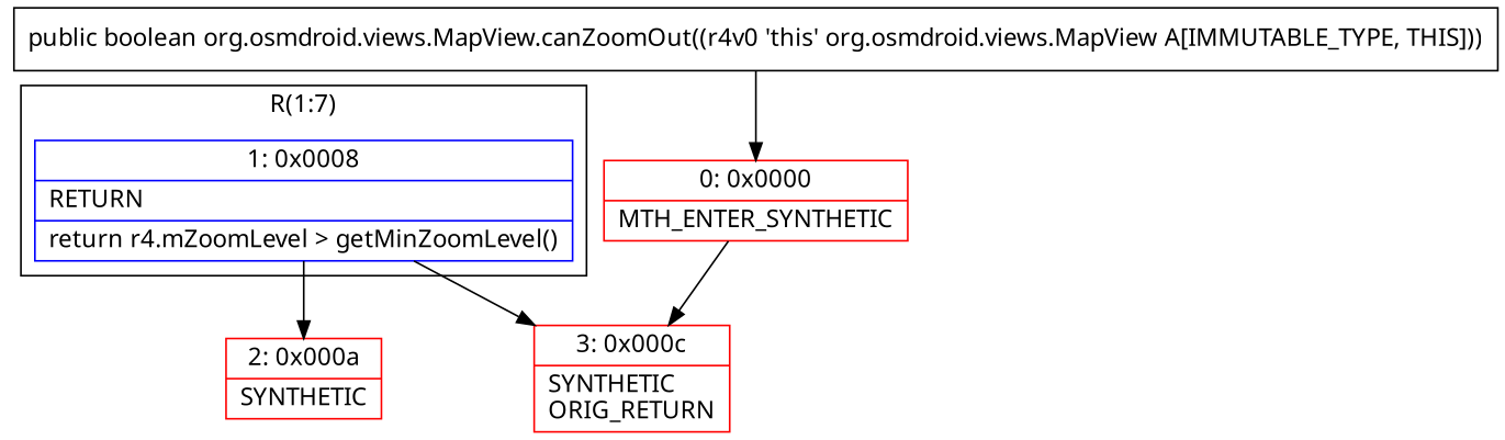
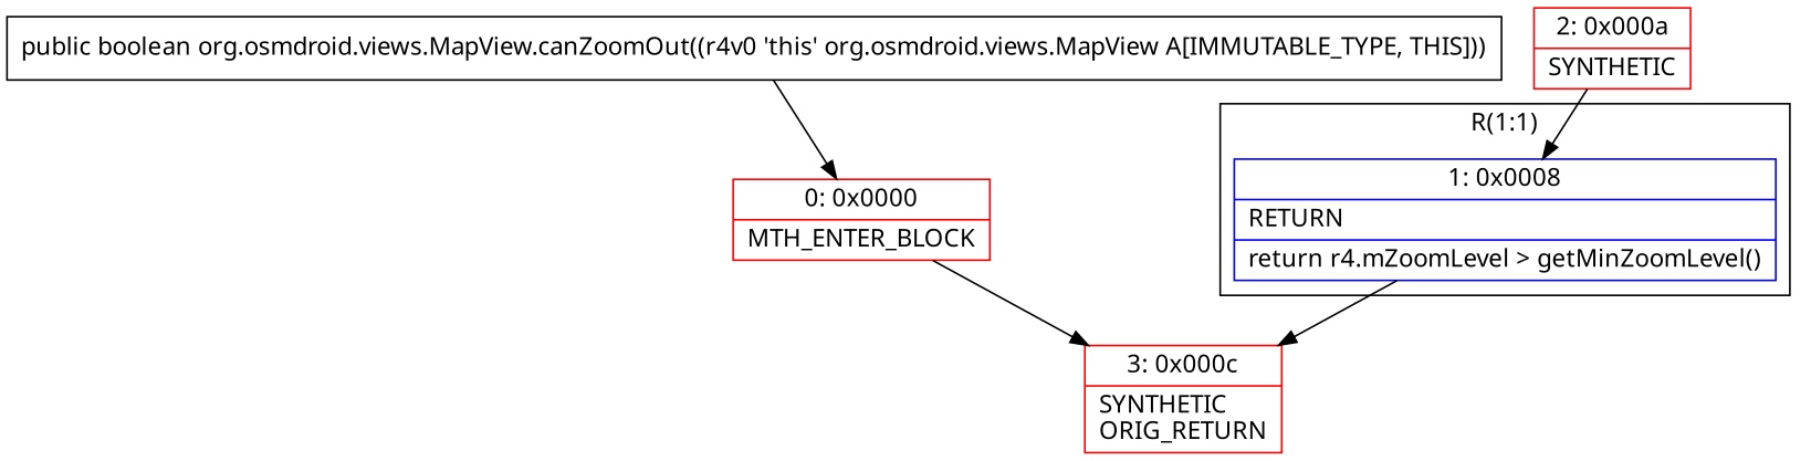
  digraph {
    fontname="Noto Sans"
    node [color=red fontname="Noto Sans" shape=record]
    edge [fontname="Noto Sans"]
    n1 [color=blue label="{1\:\ 0x0008|RETURN\l|return r4.mZoomLevel \> getMinZoomLevel()\l}"]
    n2 [label="{2\:\ 0x000a|SYNTHETIC\l}"]
    n3 [label="{3\:\ 0x000c|SYNTHETIC\lORIG_RETURN\l}"]
-   n4 [label="{0\:\ 0x0000|MTH_ENTER_SYNTHETIC\l}"]
+   n4 [label="{0\:\ 0x0000|MTH_ENTER_BLOCK\l}"]
    n5 [label="{public boolean org.osmdroid.views.MapView.canZoomOut((r4v0 'this' org.osmdroid.views.MapView A[IMMUTABLE_TYPE, THIS])) }" color=""]
    subgraph cluster_1 {
-     label="R(1:7)"
+     label="R(1:1)"
      n1
    }
-   n1 -> n2
+   n2 -> n1
    n1 -> n3
    n4 -> n3
    n5 -> n4
  }
